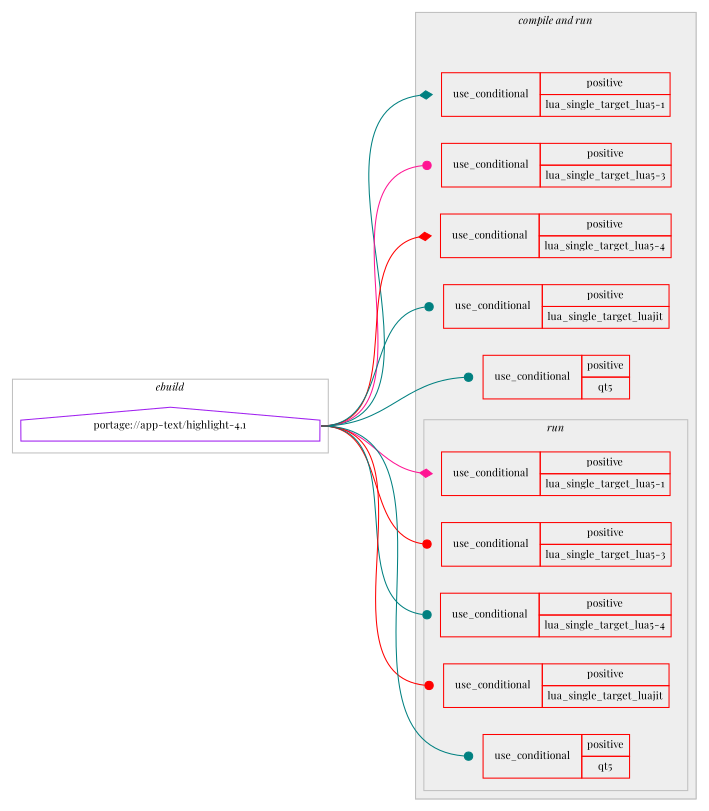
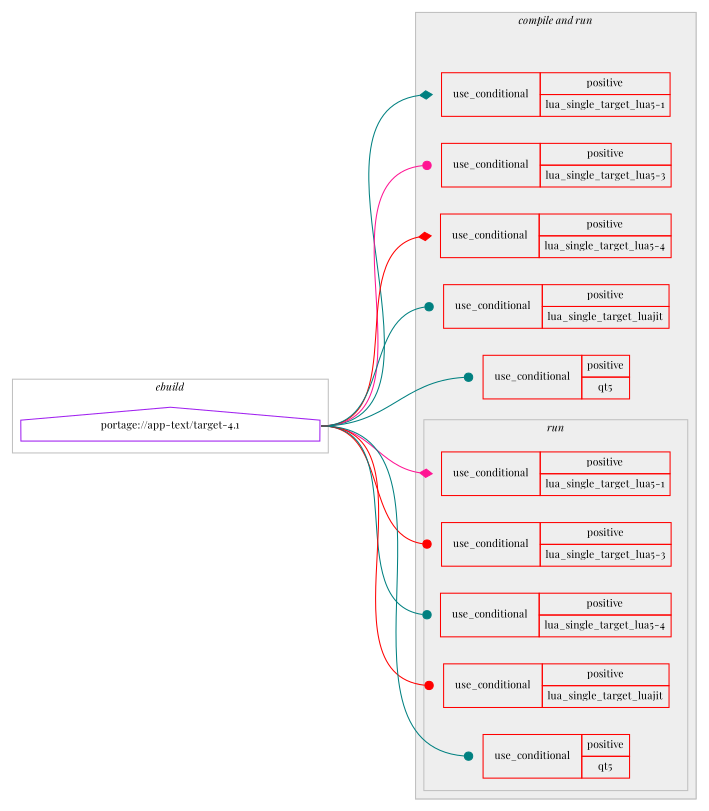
  digraph {
    compound=true
    concentrate=true
    fontname="Playfair Display"
    fontsize=10
    newrank=true
    rankdir=LR
    ranksep=1.5
    node [color=red fontname="Playfair Display" fontsize=10 shape=none]
    edge [arrowhead=dot headport=w style=solid tailport=e weight=20 color=teal fontname="Playfair Display"]
-   n1 [color=purple label="portage://app-text/highlight-4.1" width=4 shape=house]
+   n1 [color=purple label="portage://app-text/target-4.1" width=4 shape=house]
    n2 [label=<<TABLE BORDER="0" CELLBORDER="1" CELLSPACING="0" CELLPADDING="4"><TR><TD ROWSPAN="3" CELLPADDING="10">use_conditional</TD></TR><TR><TD>positive</TD></TR><TR><TD>lua_single_target_lua5-1</TD></TR></TABLE>>]
    n3 [label=<<TABLE BORDER="0" CELLBORDER="1" CELLSPACING="0" CELLPADDING="4"><TR><TD ROWSPAN="3" CELLPADDING="10">use_conditional</TD></TR><TR><TD>positive</TD></TR><TR><TD>lua_single_target_lua5-3</TD></TR></TABLE>>]
    n4 [label=<<TABLE BORDER="0" CELLBORDER="1" CELLSPACING="0" CELLPADDING="4"><TR><TD ROWSPAN="3" CELLPADDING="10">use_conditional</TD></TR><TR><TD>positive</TD></TR><TR><TD>lua_single_target_lua5-4</TD></TR></TABLE>>]
    n5 [label=<<TABLE BORDER="0" CELLBORDER="1" CELLSPACING="0" CELLPADDING="4"><TR><TD ROWSPAN="3" CELLPADDING="10">use_conditional</TD></TR><TR><TD>positive</TD></TR><TR><TD>lua_single_target_luajit</TD></TR></TABLE>>]
    n6 [label=<<TABLE BORDER="0" CELLBORDER="1" CELLSPACING="0" CELLPADDING="4"><TR><TD ROWSPAN="3" CELLPADDING="10">use_conditional</TD></TR><TR><TD>positive</TD></TR><TR><TD>qt5</TD></TR></TABLE>>]
    n7 [label=<<TABLE BORDER="0" CELLBORDER="1" CELLSPACING="0" CELLPADDING="4"><TR><TD ROWSPAN="3" CELLPADDING="10">use_conditional</TD></TR><TR><TD>positive</TD></TR><TR><TD>lua_single_target_lua5-1</TD></TR></TABLE>>]
    n8 [label=<<TABLE BORDER="0" CELLBORDER="1" CELLSPACING="0" CELLPADDING="4"><TR><TD ROWSPAN="3" CELLPADDING="10">use_conditional</TD></TR><TR><TD>positive</TD></TR><TR><TD>lua_single_target_lua5-3</TD></TR></TABLE>>]
    n9 [label=<<TABLE BORDER="0" CELLBORDER="1" CELLSPACING="0" CELLPADDING="4"><TR><TD ROWSPAN="3" CELLPADDING="10">use_conditional</TD></TR><TR><TD>positive</TD></TR><TR><TD>lua_single_target_lua5-4</TD></TR></TABLE>>]
    n10 [label=<<TABLE BORDER="0" CELLBORDER="1" CELLSPACING="0" CELLPADDING="4"><TR><TD ROWSPAN="3" CELLPADDING="10">use_conditional</TD></TR><TR><TD>positive</TD></TR><TR><TD>lua_single_target_luajit</TD></TR></TABLE>>]
    n11 [label=<<TABLE BORDER="0" CELLBORDER="1" CELLSPACING="0" CELLPADDING="4"><TR><TD ROWSPAN="3" CELLPADDING="10">use_conditional</TD></TR><TR><TD>positive</TD></TR><TR><TD>qt5</TD></TR></TABLE>>]
    subgraph cluster_1 {
      color=gray
      label=<<i>ebuild</i>>
      rank=same
      n1
    }
    subgraph cluster_2 {
      color=gray
      label=<<i>dependencies</i>>
      subgraph cluster_3 {
        color=gray
        fillcolor="#eeeeee"
        label=<<i>compile</i>>
        style=filled
        subgraph sub_4 {
          color=gray
          fillcolor="#eeeeee"
          label=<<i>compile</i>>
          style=filled
          n2
        }
        subgraph sub_5 {
          color=gray
          fillcolor="#eeeeee"
          label=<<i>compile</i>>
          style=filled
          n3
        }
        subgraph sub_6 {
          color=gray
          fillcolor="#eeeeee"
          label=<<i>compile</i>>
          style=filled
          n4
        }
        subgraph sub_7 {
          color=gray
          fillcolor="#eeeeee"
          label=<<i>compile</i>>
          style=filled
          n5
        }
        subgraph sub_8 {
          color=gray
          fillcolor="#eeeeee"
          label=<<i>compile</i>>
          style=filled
          n6
        }
      }
      subgraph cluster_9 {
        color=gray
        fillcolor="#eeeeee"
        label=<<i>compile and run</i>>
        style=filled
      }
      subgraph cluster_10 {
        color=gray
        fillcolor="#eeeeee"
        label=<<i>run</i>>
        style=filled
        subgraph sub_11 {
          color=gray
          fillcolor="#eeeeee"
          label=<<i>run</i>>
          style=filled
          n7
        }
        subgraph sub_12 {
          color=gray
          fillcolor="#eeeeee"
          label=<<i>run</i>>
          style=filled
          n8
        }
        subgraph sub_13 {
          color=gray
          fillcolor="#eeeeee"
          label=<<i>run</i>>
          style=filled
          n9
        }
        subgraph sub_14 {
          color=gray
          fillcolor="#eeeeee"
          label=<<i>run</i>>
          style=filled
          n10
        }
        subgraph sub_15 {
          color=gray
          fillcolor="#eeeeee"
          label=<<i>run</i>>
          style=filled
          n11
        }
      }
    }
    subgraph cluster_16 {
      color=gray
      label=<<i>candidates</i>>
      rank=same
    }
    n1 -> n2 [arrowhead=diamond]
    n1 -> n3 [color=deeppink]
    n1 -> n4 [arrowhead=diamond color=red]
    n1 -> n5
    n1 -> n6
    n1 -> n7 [arrowhead=diamond color=deeppink]
    n1 -> n8 [color=red]
    n1 -> n9
    n1 -> n10 [color=red]
    n1 -> n11
  }
